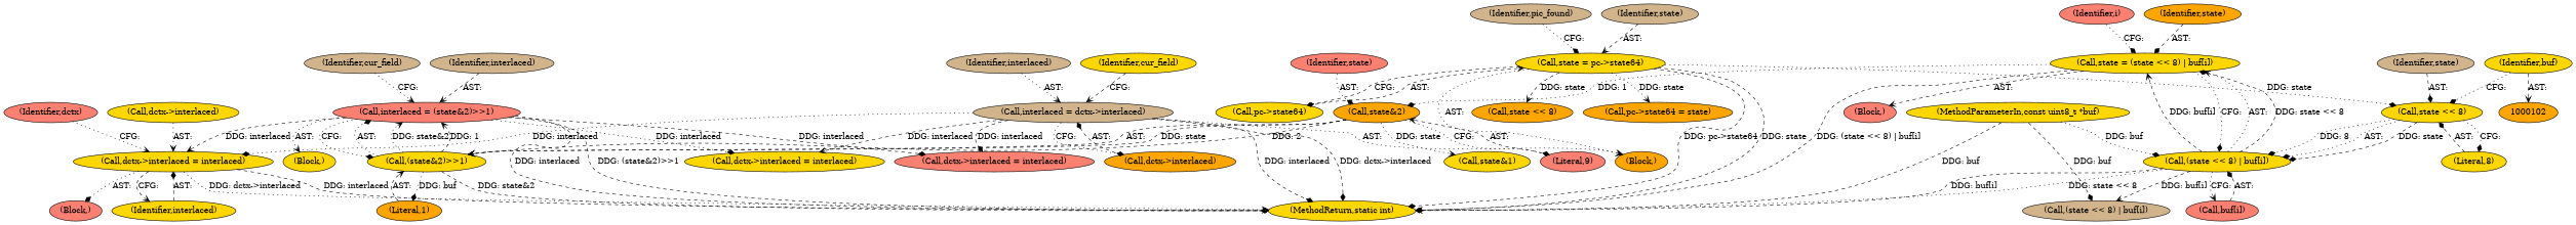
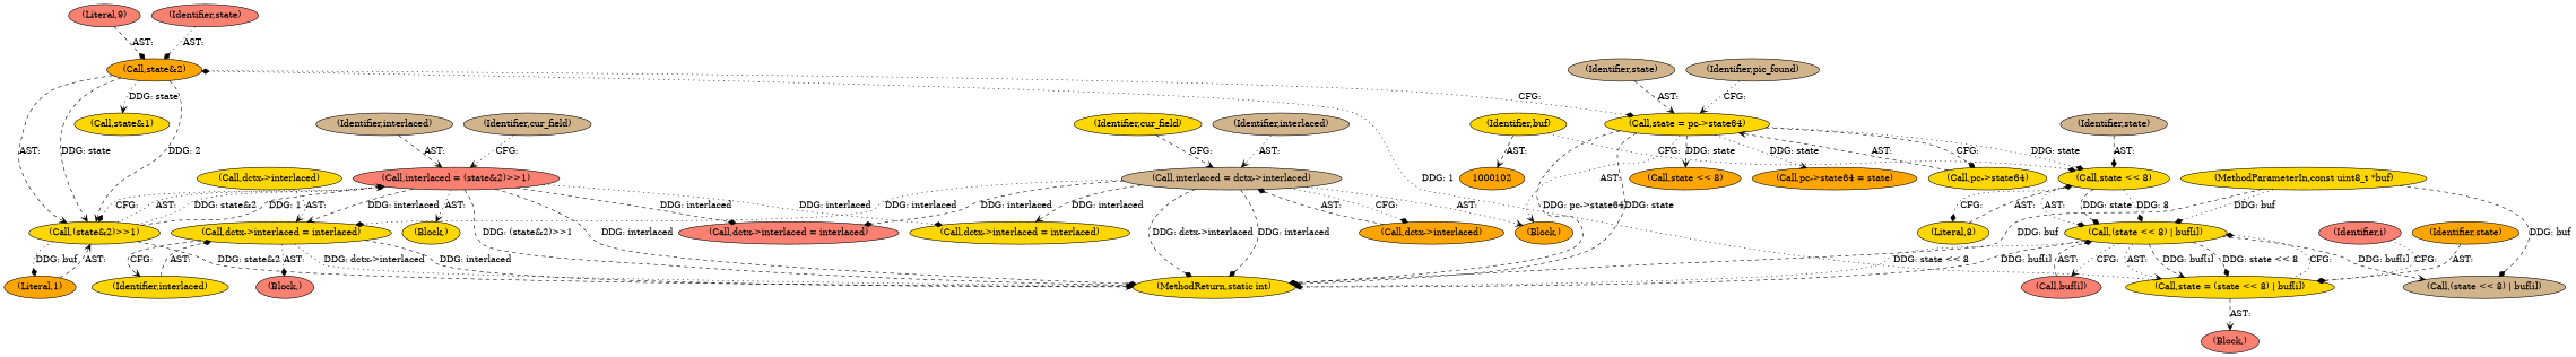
  digraph {
    node [fillcolor=gold style=filled]
    edge [arrowhead=diamond style=dashed]
    n1 [label="(Call,dctx->interlaced = interlaced)"]
    n2 [label="(Identifier,interlaced)"]
    n3 [fillcolor=salmon label="(Block,)"]
    n4 [label="(MethodReturn,static int)"]
    n5 [fillcolor=salmon label="(Call,interlaced = (state&2)>>1)"]
    n6 [label="(Call,(state&2)>>1)"]
    n7 [label="(Block,)"]
    n8 [fillcolor=salmon label="(Call,dctx->interlaced = interlaced)"]
    n9 [label="(Call,dctx->interlaced = interlaced)"]
    n10 [fillcolor=orange label="(Literal,1)"]
    n11 [fillcolor=orange label="(Call,state&2)"]
    n12 [fillcolor=salmon label="(Literal,9)"]
    n13 [label="(Call,state&1)"]
    n14 [label="(Call,state = (state << 8) | buf[i])"]
    n15 [label="(Call,(state << 8) | buf[i])"]
    n16 [fillcolor=salmon label="(Block,)"]
    n17 [fillcolor=salmon label="(Call,buf[i])"]
    n18 [fillcolor=tan label="(Call,(state << 8) | buf[i])"]
    n19 [label="(Call,state << 8)"]
    n20 [label="(Literal,8)"]
    n21 [label="(Call,state = pc->state64)"]
    n22 [fillcolor=orange label="(Call,state << 8)"]
    n23 [fillcolor=orange label="(Block,)"]
    n24 [fillcolor=orange label="(Call,pc->state64 = state)"]
    n25 [label="(Call,pc->state64)"]
    n26 [label="(MethodParameterIn,const uint8_t *buf)"]
    1000102 [fillcolor=orange]
    n28 [fillcolor=tan label="(Call,interlaced = dctx->interlaced)"]
    n29 [fillcolor=orange label="(Call,dctx->interlaced)"]
    n30 [fillcolor=tan label="(Identifier,state)"]
    n31 [fillcolor=salmon label="(Identifier,i)"]
    n32 [fillcolor=tan label="(Identifier,pic_found)"]
    n33 [fillcolor=salmon label="(Identifier,state)"]
    n34 [fillcolor=orange label="(Identifier,state)"]
    n35 [label="(Identifier,buf)"]
-   n36 [fillcolor=salmon label="(Identifier,dctx)"]
    n37 [fillcolor=tan label="(Identifier,interlaced)"]
    n38 [fillcolor=tan label="(Identifier,cur_field)"]
    n39 [fillcolor=tan label="(Identifier,state)"]
    n40 [label="(Identifier,cur_field)"]
    n41 [fillcolor=tan label="(Identifier,interlaced)"]
    n42 [label="(Call,dctx->interlaced)"]
    n1 -> n2 [arrowhead=vee label="CFG: "]
    n1 -> n3 [label="AST: " style=dotted]
    n1 -> n4 [arrowhead=vee label="DDG: dctx->interlaced" style=dotted]
    n1 -> n4 [arrowhead=vee label="DDG: interlaced"]
    n2 -> n1 [label="AST: "]
    n5 -> n1 [arrowhead=vee label="DDG: interlaced"]
    n5 -> n4 [label="DDG: interlaced"]
    n5 -> n4 [label="DDG: (state&2)>>1"]
    n5 -> n6 [label="CFG: " style=dotted]
    n5 -> n7 [arrowhead=vee label="AST: " style=dotted]
    n5 -> n8 [label="DDG: interlaced"]
    n5 -> n9 [label="DDG: interlaced" style=dotted]
    n6 -> n4 [label="DDG: state&2"]
    n6 -> n5 [label="AST: " style=dotted]
    n6 -> n5 [arrowhead=vee label="DDG: state&2" style=dotted]
    n6 -> n5 [arrowhead=vee label="DDG: 1"]
    n6 -> n10 [label="DDG: buf" style=dotted]
    n10 -> n6 [arrowhead=vee label="AST: "]
    n11 -> n6 [arrowhead=vee label="AST: "]
    n11 -> n6 [arrowhead=vee label="DDG: state"]
    n11 -> n6 [arrowhead=vee label="DDG: 2"]
-   n11 -> n12 [label="CFG: " style=dotted]
+   n11 -> n21 [label="CFG: " style=dotted]
    n11 -> n13 [arrowhead=vee label="DDG: state" style=dotted]
-   n12 -> n11 [arrowhead=vee label="AST: "]
-   n14 -> n4 [arrowhead=vee label="DDG: (state << 8) | buf[i]"]
+   n12 -> n11 [label="AST: "]
    n14 -> n11 [label="DDG: 1" style=dotted]
    n14 -> n15 [label="CFG: " style=dotted]
    n14 -> n16 [arrowhead=vee label="AST: "]
    n15 -> n4 [arrowhead=vee label="DDG: state << 8" style=dotted]
    n15 -> n4 [label="DDG: buf[i]"]
    n15 -> n14 [arrowhead=vee label="AST: " style=dotted]
    n15 -> n14 [label="DDG: state << 8"]
    n15 -> n14 [arrowhead=vee label="DDG: buf[i]"]
    n15 -> n17 [arrowhead=vee label="CFG: " style=dotted]
    n15 -> n18 [arrowhead=vee label="DDG: buf[i]"]
    n17 -> n15 [label="AST: "]
    n19 -> n15 [label="AST: " style=dotted]
    n19 -> n15 [label="DDG: state"]
    n19 -> n15 [label="DDG: 8" style=dotted]
    n19 -> n20 [label="CFG: " style=dotted]
    n20 -> n19 [label="AST: "]
    n21 -> n4 [label="DDG: pc->state64"]
    n21 -> n4 [label="DDG: state"]
    n21 -> n19 [label="DDG: state" style=dotted]
    n21 -> n22 [arrowhead=vee label="DDG: state"]
    n21 -> n23 [arrowhead=vee label="AST: " style=dotted]
    n21 -> n24 [arrowhead=vee label="DDG: state" style=dotted]
    n21 -> n25 [label="CFG: "]
    n25 -> n21 [arrowhead=vee label="AST: "]
    n26 -> n4 [label="DDG: buf"]
    n26 -> n15 [label="DDG: buf" style=dotted]
    n26 -> n18 [label="DDG: buf"]
    n28 -> n1 [label="DDG: interlaced" style=dotted]
    n28 -> n4 [label="DDG: interlaced"]
    n28 -> n4 [label="DDG: dctx->interlaced"]
    n28 -> n8 [label="DDG: interlaced"]
    n28 -> n9 [arrowhead=vee label="DDG: interlaced"]
    n28 -> n23 [arrowhead=vee label="AST: " style=dotted]
    n28 -> n29 [label="CFG: " style=dotted]
    n29 -> n28 [label="AST: "]
    n30 -> n19 [label="AST: "]
    n31 -> n14 [label="CFG: " style=dotted]
-   n32 -> n21 [label="CFG: " style=dotted]
+   n32 -> n21 [arrowhead=vee label="CFG: " style=dotted]
    n33 -> n11 [label="AST: " style=dotted]
    n34 -> n14 [label="AST: "]
    n35 -> n19 [label="CFG: " style=dotted]
    n35 -> 1000102 [arrowhead=vee label="AST: "]
-   n36 -> n1 [arrowhead=vee label="CFG: " style=dotted]
    n37 -> n28 [arrowhead=vee label="AST: " style=dotted]
    n38 -> n5 [arrowhead=vee label="CFG: " style=dotted]
    n39 -> n21 [arrowhead=vee label="AST: "]
    n40 -> n28 [arrowhead=vee label="CFG: "]
    n41 -> n5 [arrowhead=vee label="AST: "]
    n42 -> n1 [arrowhead=vee label="AST: " style=dotted]
  }
